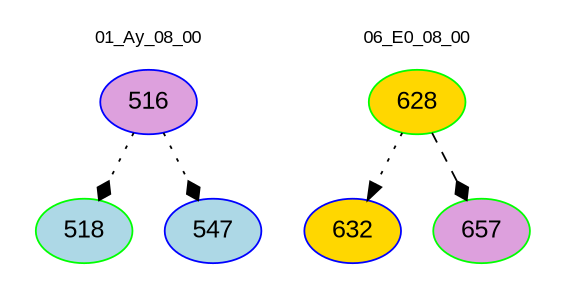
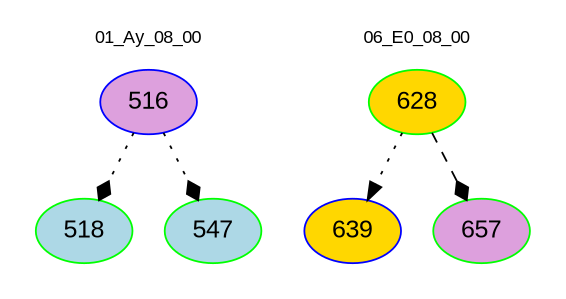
  digraph {
    fontname="Liberation Sans"
    node [color=blue fillcolor=plum fontname="Liberation Sans" style=filled]
    edge [arrowhead=diamond color=black fontname="Liberation Sans" style=dotted]
    n1 [label=516]
    n2 [color=green fillcolor=lightblue label=518]
-   n3 [fillcolor=lightblue label=547]
+   n3 [color=green fillcolor=lightblue label=547]
    n4 [color=green fillcolor=gold label=628]
-   n5 [fillcolor=gold label=632]
+   n5 [fillcolor=gold label=639]
    n6 [color=green label=657]
    subgraph cluster_1 {
      color=white
      fontsize=10
      label="01_Ay_08_00"
      n1
      n2
      n3
    }
    subgraph cluster_2 {
      color=white
      fontsize=10
      label="06_E0_08_00"
      n4
      n5
      n6
    }
    n1 -> n2
    n1 -> n3
    n4 -> n5 [arrowhead=normal]
    n4 -> n6 [style=dashed]
  }
